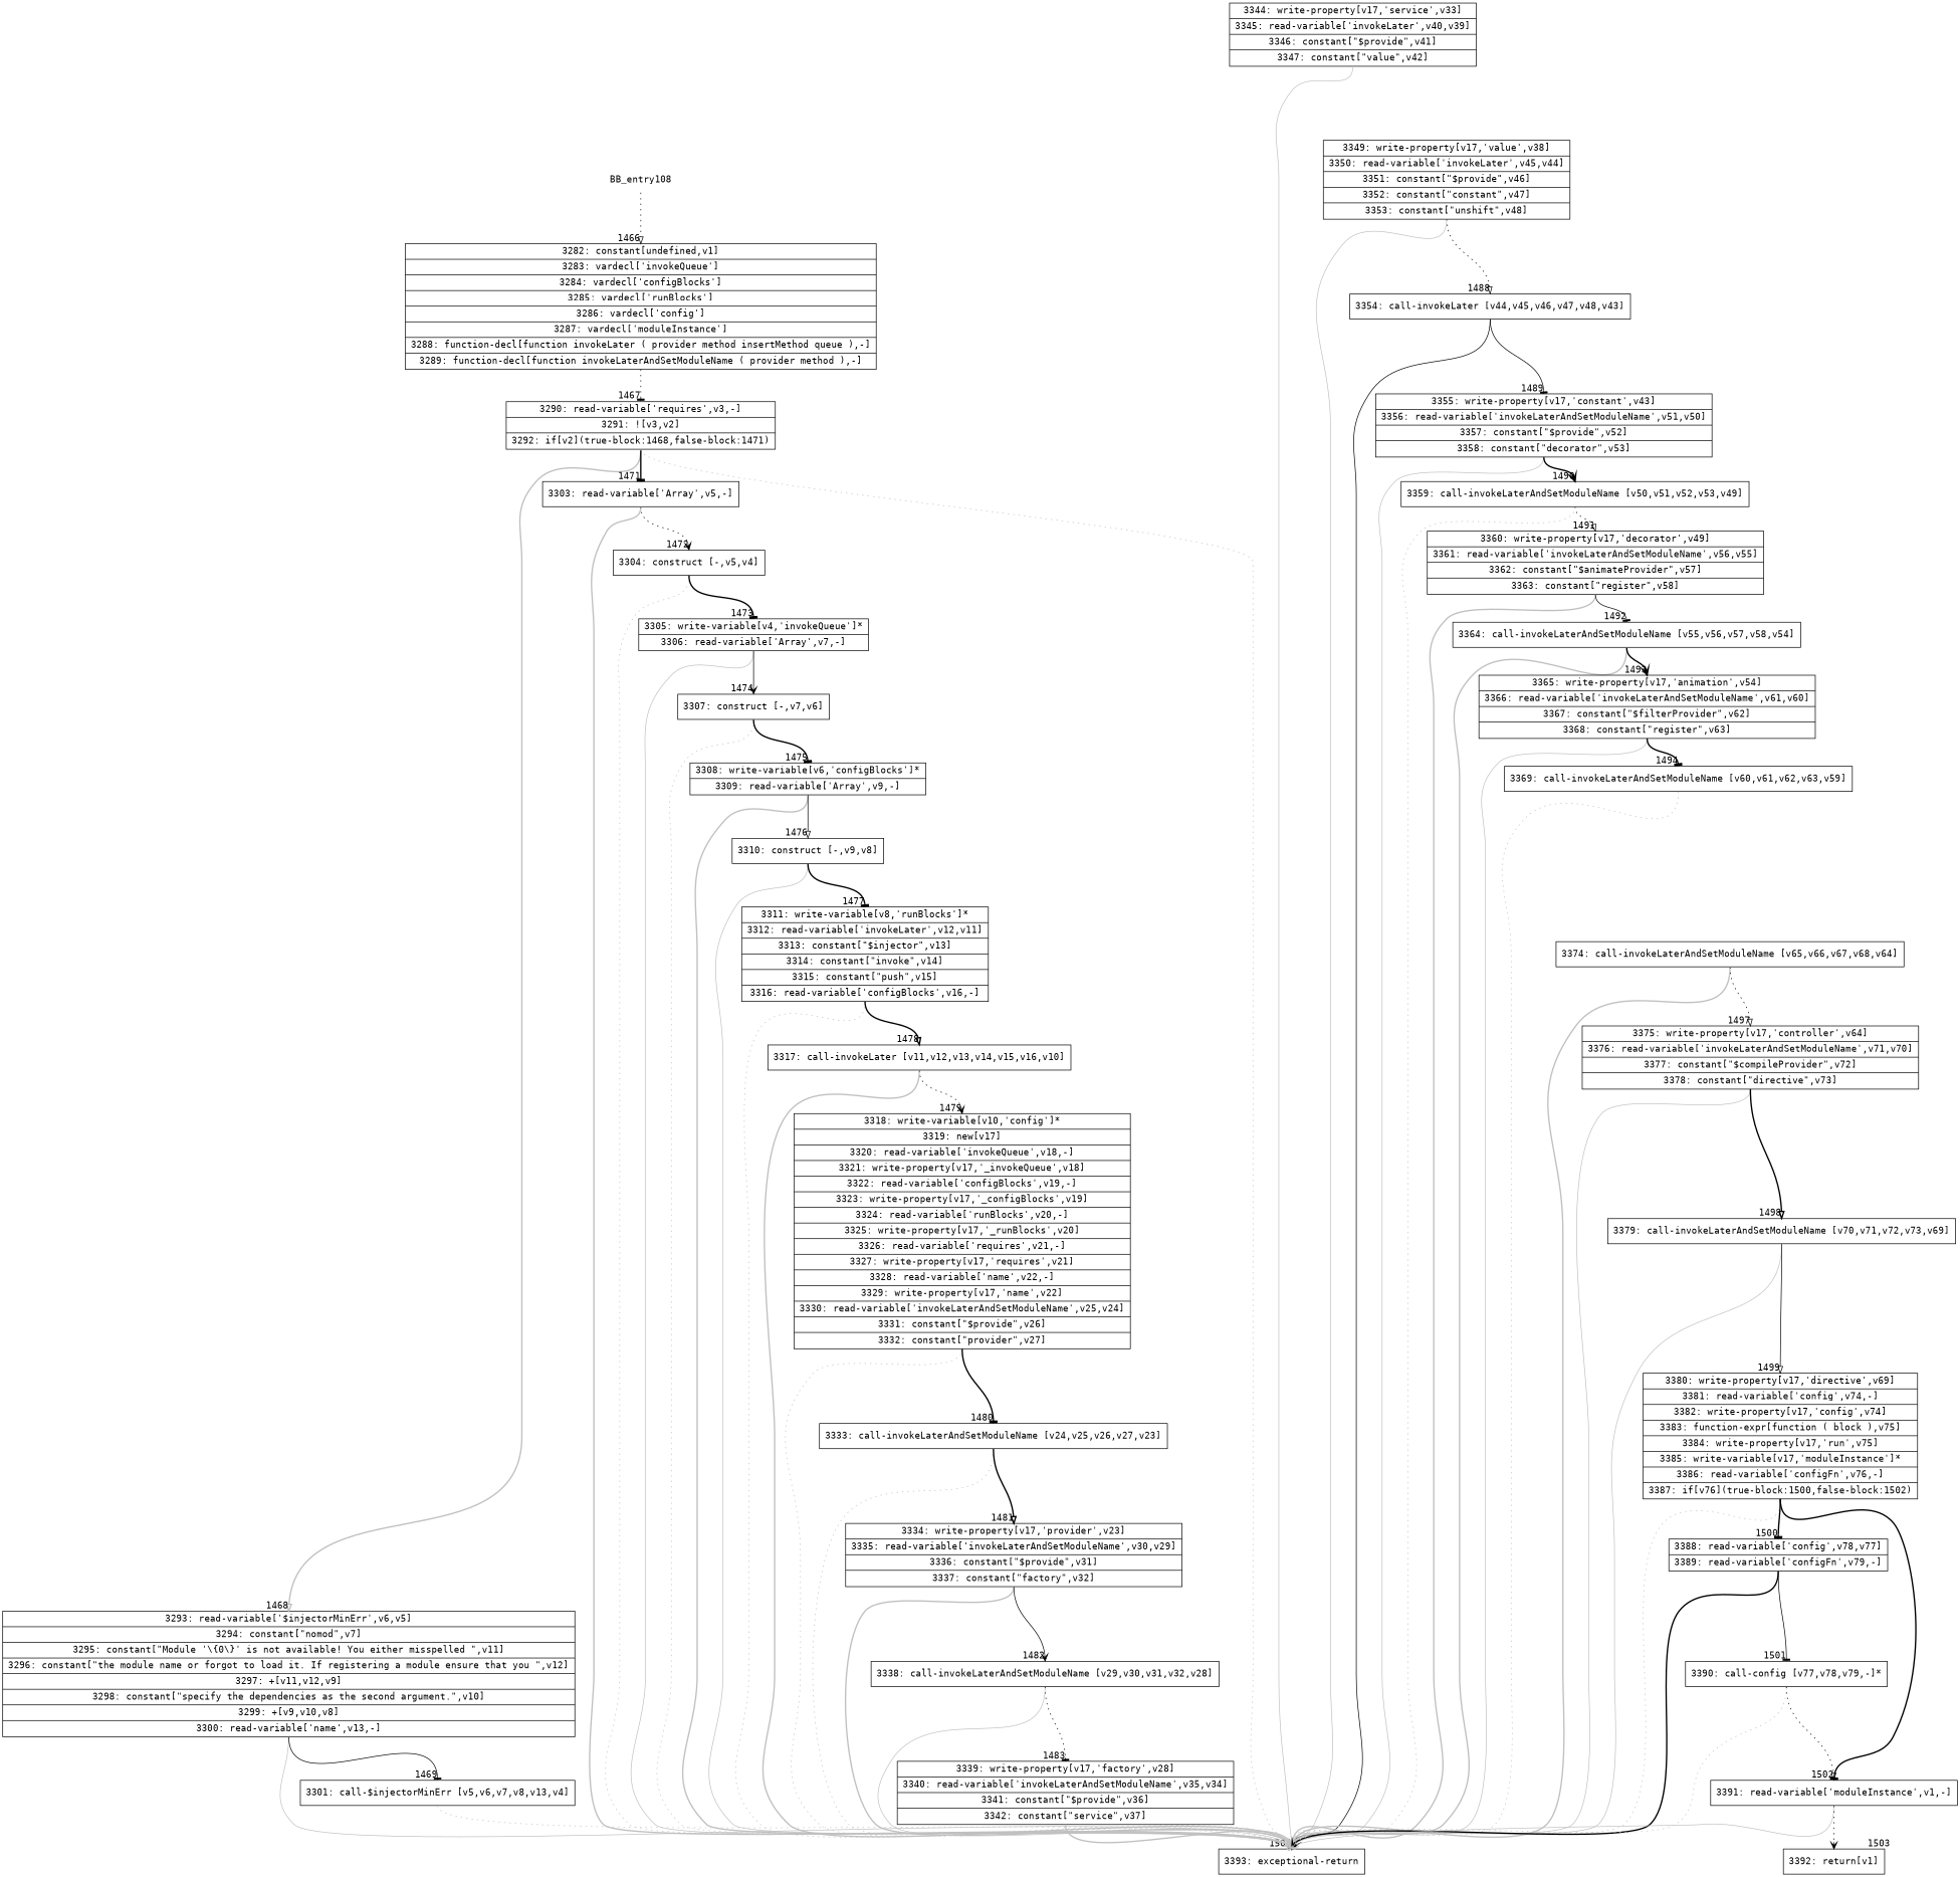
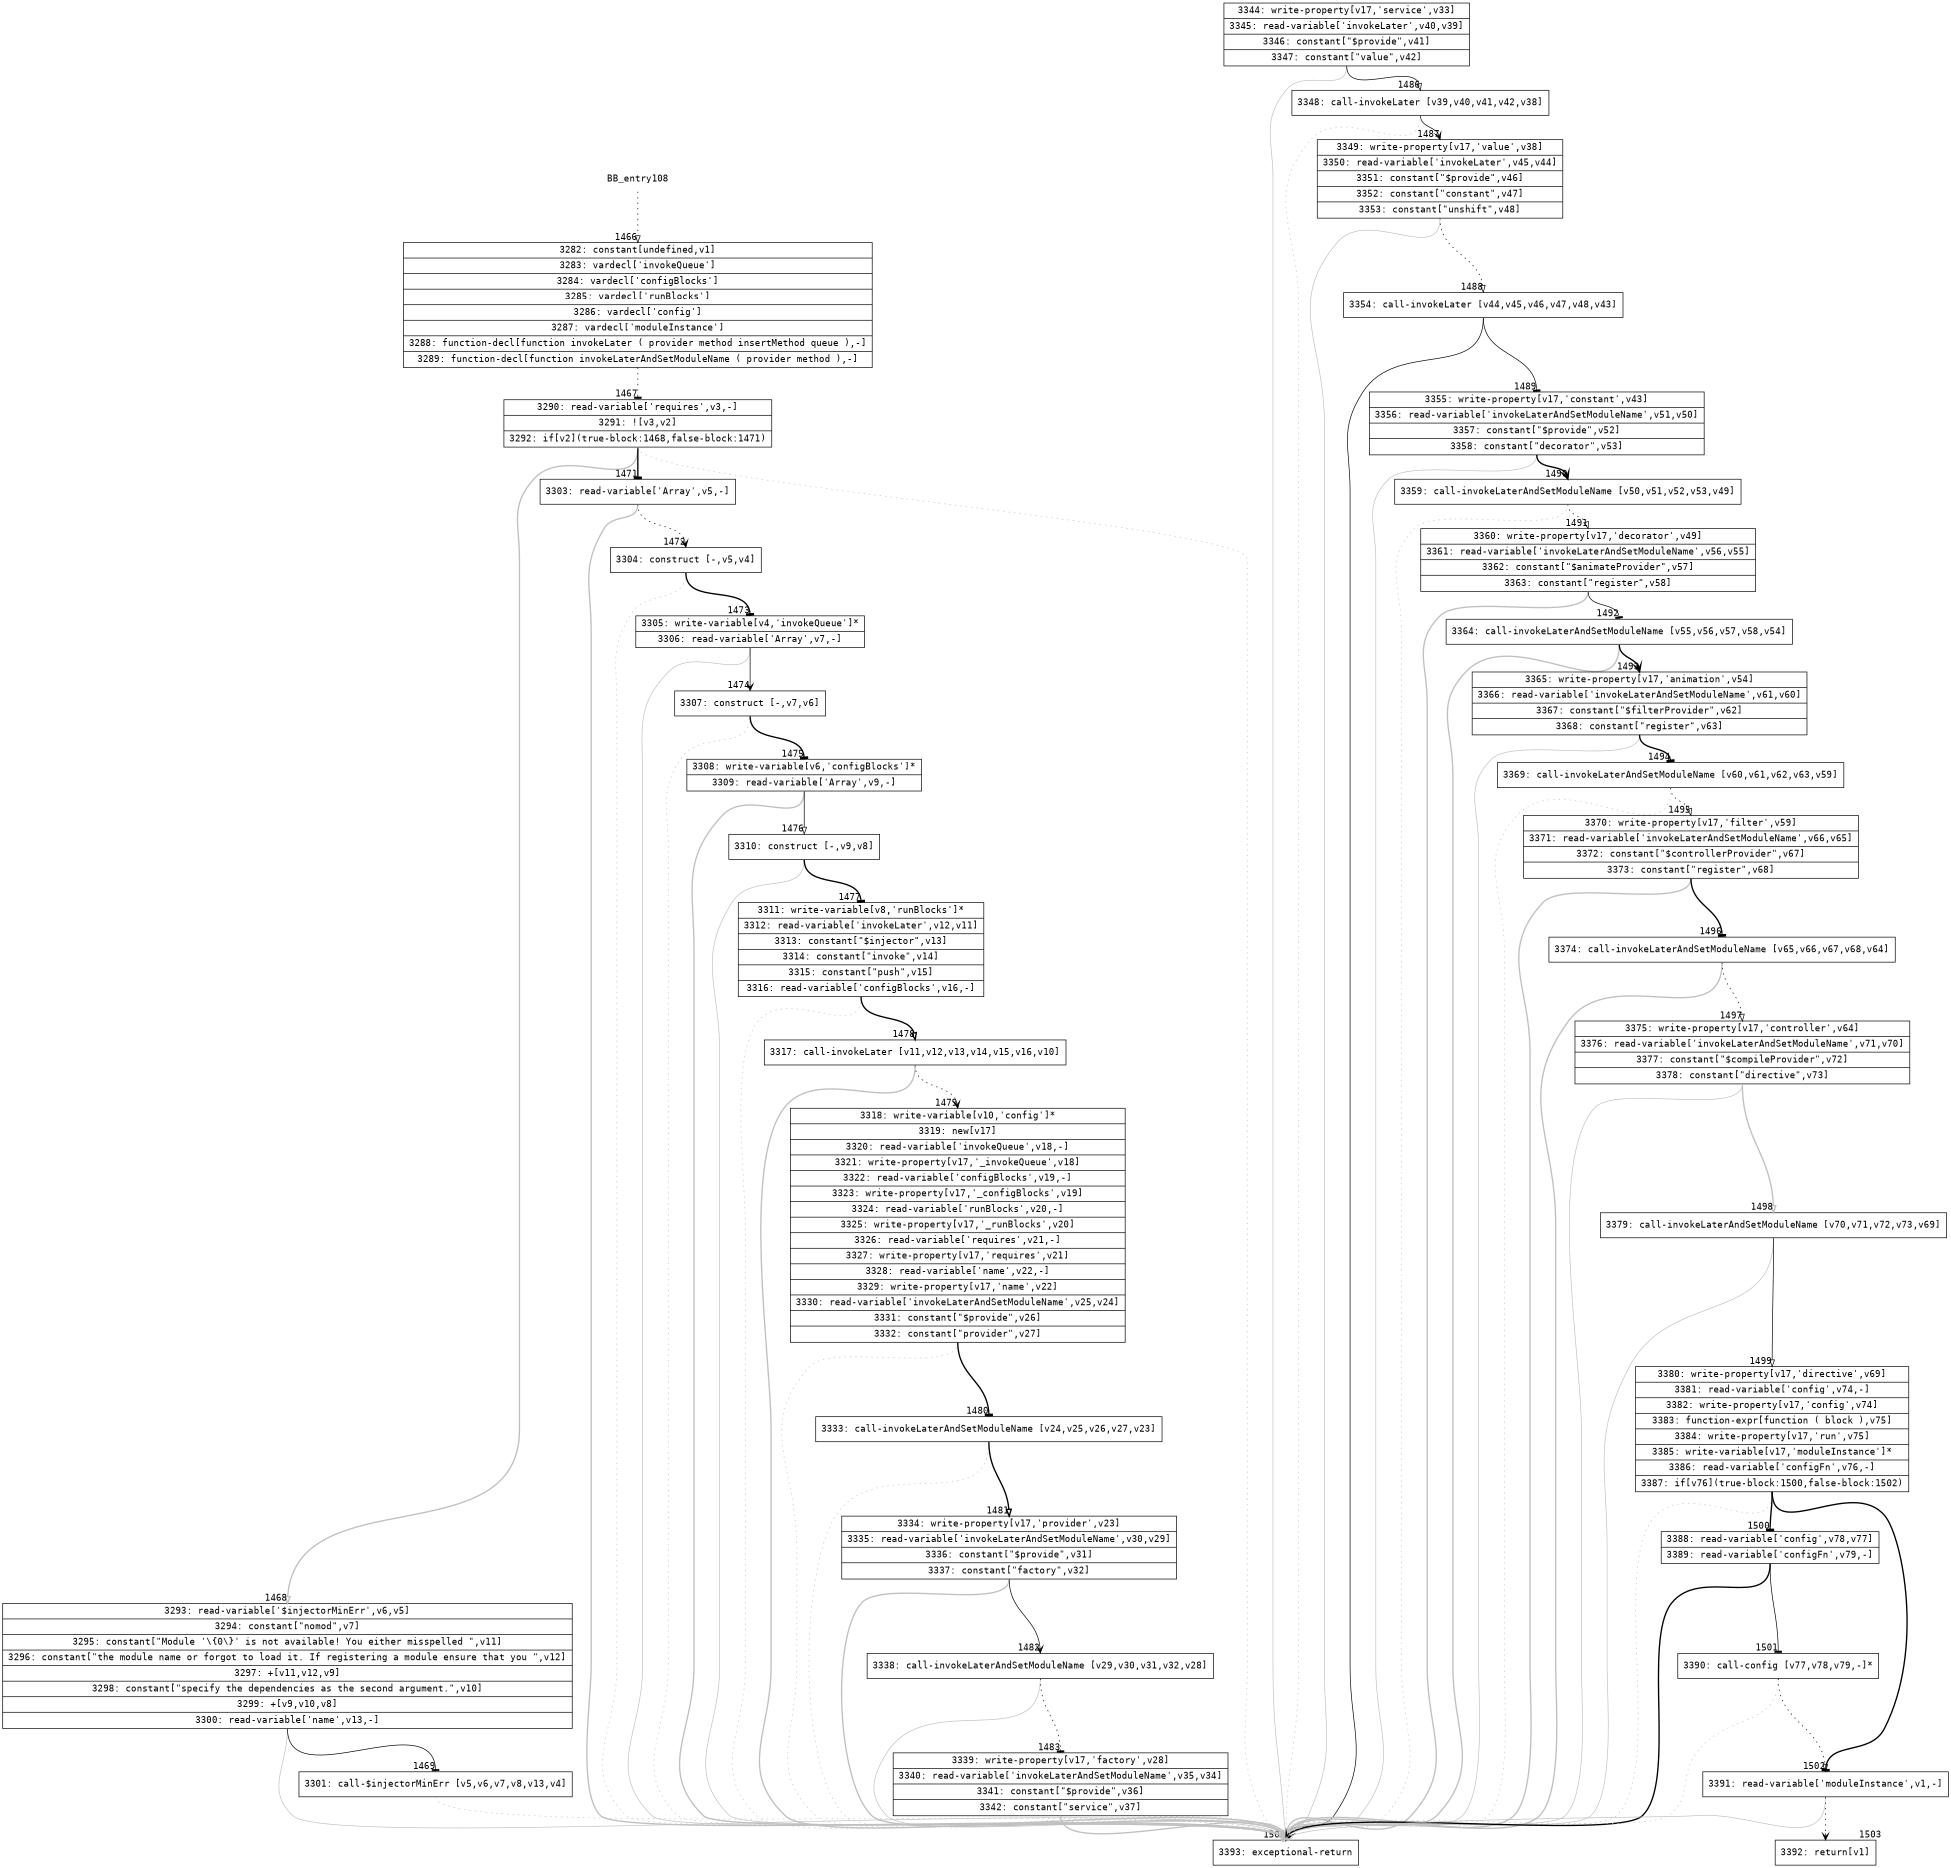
  digraph {
    fontname="DejaVu Sans Mono"
    rankdir=TD
    node [fontname="DejaVu Sans Mono" shape=record]
    edge [arrowhead=tee fontname="DejaVu Sans Mono" headport=n style=bold tailport=s]
    BB_entry108 [shape=none]
    n2 [label="{3282: constant[undefined,v1]|3283: vardecl['invokeQueue']|3284: vardecl['configBlocks']|3285: vardecl['runBlocks']|3286: vardecl['config']|3287: vardecl['moduleInstance']|3288: function-decl[function invokeLater ( provider method insertMethod queue ),-]|3289: function-decl[function invokeLaterAndSetModuleName ( provider method ),-]}"]
    n3 [label="{3290: read-variable['requires',v3,-]|3291: ![v3,v2]|3292: if[v2](true-block:1468,false-block:1471)}"]
    n4 [label="{3293: read-variable['$injectorMinErr',v6,v5]|3294: constant[\"nomod\",v7]|3295: constant[\"Module '\\\{0\\\}' is not available! You either misspelled \",v11]|3296: constant[\"the module name or forgot to load it. If registering a module ensure that you \",v12]|3297: +[v11,v12,v9]|3298: constant[\"specify the dependencies as the second argument.\",v10]|3299: +[v9,v10,v8]|3300: read-variable['name',v13,-]}"]
    n5 [label="{3303: read-variable['Array',v5,-]}"]
    n6 [label="{3393: exceptional-return}"]
    n7 [label="{3301: call-$injectorMinErr [v5,v6,v7,v8,v13,v4]}"]
    n8 [label="{3304: construct [-,v5,v4]}"]
    n9 [label="{3305: write-variable[v4,'invokeQueue']*|3306: read-variable['Array',v7,-]}"]
    n10 [label="{3307: construct [-,v7,v6]}"]
    n11 [label="{3308: write-variable[v6,'configBlocks']*|3309: read-variable['Array',v9,-]}"]
    n12 [label="{3310: construct [-,v9,v8]}"]
    n13 [label="{3311: write-variable[v8,'runBlocks']*|3312: read-variable['invokeLater',v12,v11]|3313: constant[\"$injector\",v13]|3314: constant[\"invoke\",v14]|3315: constant[\"push\",v15]|3316: read-variable['configBlocks',v16,-]}"]
    n14 [label="{3317: call-invokeLater [v11,v12,v13,v14,v15,v16,v10]}"]
    n15 [label="{3318: write-variable[v10,'config']*|3319: new[v17]|3320: read-variable['invokeQueue',v18,-]|3321: write-property[v17,'_invokeQueue',v18]|3322: read-variable['configBlocks',v19,-]|3323: write-property[v17,'_configBlocks',v19]|3324: read-variable['runBlocks',v20,-]|3325: write-property[v17,'_runBlocks',v20]|3326: read-variable['requires',v21,-]|3327: write-property[v17,'requires',v21]|3328: read-variable['name',v22,-]|3329: write-property[v17,'name',v22]|3330: read-variable['invokeLaterAndSetModuleName',v25,v24]|3331: constant[\"$provide\",v26]|3332: constant[\"provider\",v27]}"]
    n16 [label="{3333: call-invokeLaterAndSetModuleName [v24,v25,v26,v27,v23]}"]
    n17 [label="{3334: write-property[v17,'provider',v23]|3335: read-variable['invokeLaterAndSetModuleName',v30,v29]|3336: constant[\"$provide\",v31]|3337: constant[\"factory\",v32]}"]
    n18 [label="{3338: call-invokeLaterAndSetModuleName [v29,v30,v31,v32,v28]}"]
    n19 [label="{3339: write-property[v17,'factory',v28]|3340: read-variable['invokeLaterAndSetModuleName',v35,v34]|3341: constant[\"$provide\",v36]|3342: constant[\"service\",v37]}"]
    n20 [label="{3344: write-property[v17,'service',v33]|3345: read-variable['invokeLater',v40,v39]|3346: constant[\"$provide\",v41]|3347: constant[\"value\",v42]}"]
+   n21 [label="{3348: call-invokeLater [v39,v40,v41,v42,v38]}"]
    n22 [label="{3349: write-property[v17,'value',v38]|3350: read-variable['invokeLater',v45,v44]|3351: constant[\"$provide\",v46]|3352: constant[\"constant\",v47]|3353: constant[\"unshift\",v48]}"]
    n23 [label="{3354: call-invokeLater [v44,v45,v46,v47,v48,v43]}"]
    n24 [label="{3355: write-property[v17,'constant',v43]|3356: read-variable['invokeLaterAndSetModuleName',v51,v50]|3357: constant[\"$provide\",v52]|3358: constant[\"decorator\",v53]}"]
    n25 [label="{3359: call-invokeLaterAndSetModuleName [v50,v51,v52,v53,v49]}"]
    n26 [label="{3360: write-property[v17,'decorator',v49]|3361: read-variable['invokeLaterAndSetModuleName',v56,v55]|3362: constant[\"$animateProvider\",v57]|3363: constant[\"register\",v58]}"]
    n27 [label="{3364: call-invokeLaterAndSetModuleName [v55,v56,v57,v58,v54]}"]
    n28 [label="{3365: write-property[v17,'animation',v54]|3366: read-variable['invokeLaterAndSetModuleName',v61,v60]|3367: constant[\"$filterProvider\",v62]|3368: constant[\"register\",v63]}"]
    n29 [label="{3369: call-invokeLaterAndSetModuleName [v60,v61,v62,v63,v59]}"]
+   n30 [label="{3370: write-property[v17,'filter',v59]|3371: read-variable['invokeLaterAndSetModuleName',v66,v65]|3372: constant[\"$controllerProvider\",v67]|3373: constant[\"register\",v68]}"]
    n31 [label="{3374: call-invokeLaterAndSetModuleName [v65,v66,v67,v68,v64]}"]
    n32 [label="{3375: write-property[v17,'controller',v64]|3376: read-variable['invokeLaterAndSetModuleName',v71,v70]|3377: constant[\"$compileProvider\",v72]|3378: constant[\"directive\",v73]}"]
    n33 [label="{3379: call-invokeLaterAndSetModuleName [v70,v71,v72,v73,v69]}"]
    n34 [label="{3380: write-property[v17,'directive',v69]|3381: read-variable['config',v74,-]|3382: write-property[v17,'config',v74]|3383: function-expr[function ( block ),v75]|3384: write-property[v17,'run',v75]|3385: write-variable[v17,'moduleInstance']*|3386: read-variable['configFn',v76,-]|3387: if[v76](true-block:1500,false-block:1502)}"]
    n35 [label="{3388: read-variable['config',v78,v77]|3389: read-variable['configFn',v79,-]}"]
    n36 [label="{3391: read-variable['moduleInstance',v1,-]}"]
    n37 [label="{3390: call-config [v77,v78,v79,-]*}"]
    n38 [label="{3392: return[v1]}"]
    BB_entry108 -> n2 [arrowhead=onormal headlabel="    1466" style=dotted]
    n2 -> n3 [headlabel="      1467" style=dotted]
    n3 -> n4 [arrowhead=onormal color=gray headlabel="      1468"]
    n3 -> n5 [headlabel="      1471"]
    n3 -> n6 [color=gray headlabel="      1504" style=dotted]
    n4 -> n6 [color=gray style=solid]
    n4 -> n7 [headlabel="      1469" style=solid]
    n5 -> n6 [color=gray]
    n5 -> n8 [arrowhead=vee headlabel="      1472" style=dotted]
    n7 -> n6 [arrowhead=vee color=gray style=dotted]
    n8 -> n6 [arrowhead=vee color=gray style=dotted]
    n8 -> n9 [headlabel="      1473"]
    n9 -> n6 [arrowhead=onormal color=gray style=solid]
    n9 -> n10 [arrowhead=vee headlabel="      1474" style=solid]
    n10 -> n6 [color=gray style=dotted]
    n10 -> n11 [headlabel="      1475"]
    n11 -> n6 [color=gray]
    n11 -> n12 [arrowhead=onormal headlabel="      1476" style=solid]
    n12 -> n6 [color=gray style=solid]
    n12 -> n13 [headlabel="      1477"]
    n13 -> n6 [arrowhead=onormal color=gray style=dotted]
    n13 -> n14 [arrowhead=onormal headlabel="      1478"]
    n14 -> n6 [arrowhead=vee color=gray]
    n14 -> n15 [arrowhead=vee headlabel="      1479" style=dotted]
    n15 -> n6 [color=gray style=dotted]
    n15 -> n16 [headlabel="      1480"]
    n16 -> n6 [arrowhead=vee color=gray style=dotted]
    n16 -> n17 [arrowhead=onormal headlabel="      1481"]
    n17 -> n6 [color=gray]
    n17 -> n18 [arrowhead=vee headlabel="      1482" style=solid]
    n18 -> n6 [color=gray style=solid]
    n18 -> n19 [headlabel="      1483" style=dotted]
    n19 -> n6 [arrowhead=onormal color=gray]
    n20 -> n6 [color=gray style=solid]
+   n20 -> n21 [arrowhead=onormal headlabel="      1486" style=solid]
+   n21 -> n6 [arrowhead=vee color=gray style=dotted]
+   n21 -> n22 [arrowhead=vee headlabel="      1487" style=solid]
    n22 -> n6 [arrowhead=vee color=gray style=solid]
    n22 -> n23 [arrowhead=onormal headlabel="      1488" style=dotted]
    n23 -> n6 [color=black style=solid]
    n23 -> n24 [headlabel="      1489" style=solid]
    n24 -> n6 [arrowhead=vee color=gray style=solid]
    n24 -> n25 [arrowhead=vee headlabel="      1490"]
    n25 -> n6 [arrowhead=vee color=gray style=dotted]
    n25 -> n26 [arrowhead=onormal headlabel="      1491" style=dotted]
    n26 -> n6 [arrowhead=vee color=gray]
    n26 -> n27 [headlabel="      1492" style=solid]
    n27 -> n6 [arrowhead=onormal color=gray]
    n27 -> n28 [arrowhead=vee headlabel="      1493"]
    n28 -> n6 [color=gray style=solid]
    n28 -> n29 [headlabel="      1494"]
    n29 -> n6 [arrowhead=onormal color=gray style=dotted]
+   n29 -> n30 [arrowhead=onormal headlabel="      1495" style=dotted]
+   n30 -> n6 [color=gray]
+   n30 -> n31 [headlabel="      1496"]
    n31 -> n6 [arrowhead=vee color=gray]
    n31 -> n32 [arrowhead=onormal headlabel="      1497" style=dotted]
    n32 -> n6 [arrowhead=onormal color=gray style=solid]
-   n32 -> n33 [arrowhead=onormal headlabel="      1498"]
+   n32 -> n33 [arrowhead=onormal headlabel="      1498" color=gray]
    n33 -> n6 [color=gray style=solid]
    n33 -> n34 [arrowhead=onormal headlabel="      1499" style=solid]
    n34 -> n6 [arrowhead=vee color=gray style=dotted]
    n34 -> n35 [headlabel="      1500"]
    n34 -> n36 [headlabel="      1502"]
    n35 -> n6 [arrowhead=vee color=black]
    n35 -> n37 [headlabel="      1501" style=solid]
    n36 -> n6 [arrowhead=onormal color=gray style=solid]
    n36 -> n38 [arrowhead=vee headlabel="      1503" style=dotted]
    n37 -> n6 [color=gray style=dotted]
    n37 -> n36 [arrowhead=onormal style=dotted]
  }
